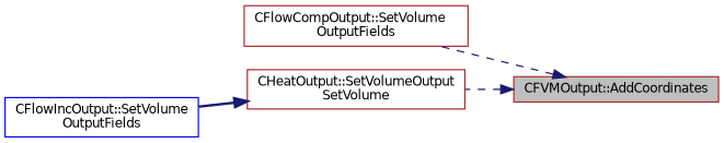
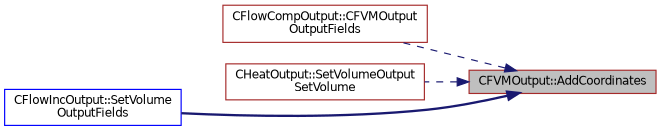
  digraph {
    fontname="DejaVu Sans"
    rankdir=RL
    node [color=brown fillcolor=white fontname="DejaVu Sans" fontsize=10 shape=record style=filled]
    edge [color=midnightblue dir=back fontname="DejaVu Sans" fontsize=10 labelfontname=Helvetica labelfontsize=10 style=dashed]
    n1 [fillcolor=grey75 fontcolor=black height=0.2 label="CFVMOutput::AddCoordinates" width=0.4]
-   n2 [height=0.2 label="CFlowCompOutput::SetVolume\lOutputFields" width=0.4]
+   n2 [height=0.2 label="CFlowCompOutput::CFVMOutput\lOutputFields" width=0.4]
    n3 [height=0.2 label="CHeatOutput::SetVolumeOutput\lSetVolume" width=0.4]
    n4 [color=blue height=0.2 label="CFlowIncOutput::SetVolume\lOutputFields" width=0.4]
    n1 -> n2
    n1 -> n3
-   n3 -> n4 [style=bold]
+   n1 -> n4 [style=bold]
  }
